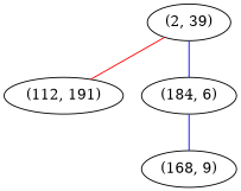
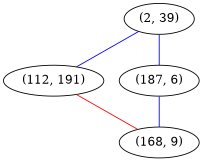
  graph {
    edge [color=red weight=1]
    n1 [label="(2, 39)"]
    "(112, 191)"
-   "(184, 6)"
+   "(184, 6)" [label="(187, 6)"]
    "(168, 9)"
-   n1 -- "(112, 191)"
+   n1 -- "(112, 191)" [color=blue]
    n1 -- "(184, 6)" [color=blue weight=3]
+   "(112, 191)" -- "(168, 9)"
    "(184, 6)" -- "(168, 9)" [color=blue weight=3]
  }
